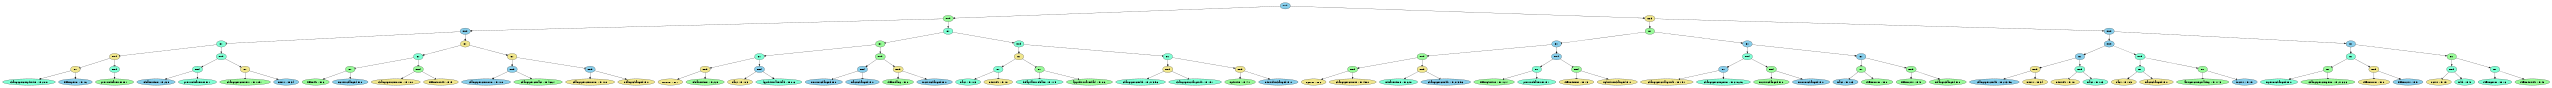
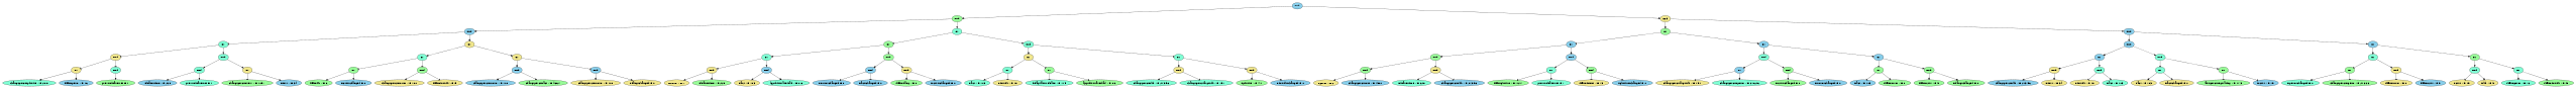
  digraph {
    node [fillcolor=skyblue style=filled]
    edge [arrowhead=normal]
    n1 [height=0.5 label=And width=0.75]
    n2 [fillcolor=palegreen height=0.5 label=And width=0.75]
    n3 [fillcolor=khaki height=0.5 label=And width=0.75]
    n4 [height=0.5 label=And width=0.75]
    n5 [fillcolor=aquamarine height=0.5 label=Or width=0.75]
    n6 [fillcolor=palegreen height=0.5 label=Or width=0.75]
    n7 [height=0.5 label=And width=0.75]
    n8 [fillcolor=aquamarine height=0.5 label=Or width=0.75]
    n9 [fillcolor=khaki height=0.5 label=Or width=0.75]
    n10 [fillcolor=palegreen height=0.5 label=Or width=0.75]
    n11 [fillcolor=aquamarine height=0.5 label=And width=0.75]
    n12 [height=0.5 label=Or width=0.75]
    n13 [height=0.5 label=Or width=0.75]
    n14 [height=0.5 label=And width=0.75]
    n15 [height=0.5 label=Or width=0.75]
    n16 [fillcolor=khaki height=0.5 label=And width=0.75]
    n17 [fillcolor=aquamarine height=0.5 label=And width=0.75]
    n18 [fillcolor=aquamarine height=0.5 label=Or width=0.75]
    n19 [fillcolor=khaki height=0.5 label=Or width=0.75]
    n20 [fillcolor=aquamarine height=0.5 label=Or width=0.75]
    n21 [fillcolor=palegreen height=0.5 label=And width=0.75]
    n22 [fillcolor=khaki height=0.5 label=Or width=0.75]
    n23 [fillcolor=aquamarine height=0.5 label=Or width=0.75]
    n24 [fillcolor=khaki height=0.5 label=Or width=0.75]
    n25 [fillcolor=aquamarine height=0.5 label=And width=0.75]
    n26 [fillcolor=aquamarine height=0.5 label=And width=0.75]
    n27 [fillcolor=khaki height=0.5 label=Or width=0.75]
    n28 [fillcolor=palegreen height=0.5 label=Or width=0.75]
    n29 [fillcolor=palegreen height=0.5 label=And width=0.75]
    n30 [height=0.5 label=And width=0.75]
    n31 [height=0.5 label=And width=0.75]
    n32 [fillcolor=aquamarine height=0.5 label="chang_perc_Apk_size <= 20.8" width=3.4303]
    n33 [height=0.5 label="diff_Nperm <= 16" width=2.1484]
    n34 [fillcolor=palegreen height=0.5 label="prev_release_res = 1" width=2.4012]
    n35 [height=0.5 label="release_time <= 228" width=2.329]
    n36 [fillcolor=aquamarine height=0.5 label="prev_release_res = 1" width=2.4012]
    n37 [fillcolor=palegreen height=0.5 label="chang_perc_Nserv <= 109.1" width=3.1955]
    n38 [height=0.5 label="Nserv <= 34" width=1.5707]
    n39 [fillcolor=palegreen height=0.5 label="diff_Nlib <= 6" width=1.7693]
    n40 [height=0.5 label="Ncust_changed = 0" width=2.2748]
    n41 [fillcolor=khaki height=0.5 label="chang_perc_Nnorm <= 100" width=3.1233]
    n42 [fillcolor=khaki height=0.5 label="diff_min_sdk >= -5" width=2.2929]
    n43 [height=0.5 label="chang_perc_Nnorm <= 100" width=3.1233]
    n44 [fillcolor=palegreen height=0.5 label="chang_perc_Nact <= 466.7" width=3.0692]
    n45 [fillcolor=khaki height=0.5 label="chang_perc_Nnorm <= 100" width=3.1233]
    n46 [fillcolor=khaki height=0.5 label="Ndang_changed = 0" width=2.347]
    n47 [fillcolor=khaki height=0.5 label=And width=0.75]
    n48 [height=0.5 label=And width=0.75]
    n49 [height=0.5 label=And width=0.75]
    n50 [fillcolor=khaki height=0.5 label=And width=0.75]
    n51 [fillcolor=aquamarine height=0.5 label=Or width=0.75]
    n52 [fillcolor=palegreen height=0.5 label=Or width=0.75]
    n53 [fillcolor=khaki height=0.5 label=And width=0.75]
    n54 [fillcolor=khaki height=0.5 label=And width=0.75]
    n55 [fillcolor=khaki height=0.5 label="Nnorm <= 7" width=1.5526]
    n56 [fillcolor=palegreen height=0.5 label="release_time <= 228" width=2.329]
    n57 [fillcolor=khaki height=0.5 label="Nact <= 103" width=1.5707]
    n58 [fillcolor=aquamarine height=0.5 label="app_hist_rate_bad <= 0.6" width=2.9247]
    n59 [height=0.5 label="Nnorm_changed = 0" width=2.3831]
    n60 [height=0.5 label="Nact_changed = 0" width=2.1484]
    n61 [fillcolor=palegreen height=0.5 label="diff_Ndang <= 0" width=2.004]
    n62 [height=0.5 label="Ncust_changed = 0" width=2.2748]
    n63 [fillcolor=aquamarine height=0.5 label="Nact <= 103" width=1.5707]
    n64 [fillcolor=khaki height=0.5 label="min_sdk >= 18" width=1.8415]
    n65 [fillcolor=aquamarine height=0.5 label="delay_last_release <= 115" width=2.9067]
    n66 [fillcolor=palegreen height=0.5 label="app_hist_rate_bad <= 0.6" width=2.9247]
    n67 [fillcolor=aquamarine height=0.5 label="chang_perc_Nlib <= 213.56" width=3.1414]
    n68 [fillcolor=aquamarine height=0.5 label="chang_perc_targ_sdk <= 19.1" width=3.358]
    n69 [fillcolor=palegreen height=0.5 label="Apk_size >= 4.1" width=1.9859]
    n70 [height=0.5 label="min_sdk_changed = 0" width=2.5456]
    n71 [fillcolor=palegreen height=0.5 label=And width=0.75]
    n72 [height=0.5 label=And width=0.75]
    n73 [fillcolor=aquamarine height=0.5 label=And width=0.75]
    n74 [height=0.5 label=Or width=0.75]
    n75 [height=0.5 label=Or width=0.75]
    n76 [fillcolor=aquamarine height=0.5 label=And width=0.75]
    n77 [fillcolor=aquamarine height=0.5 label=Or width=0.75]
    n78 [fillcolor=palegreen height=0.5 label=Or width=0.75]
    n79 [fillcolor=palegreen height=0.5 label=And width=0.75]
    n80 [fillcolor=khaki height=0.5 label=And width=0.75]
    n81 [fillcolor=aquamarine height=0.5 label=Or width=0.75]
    n82 [fillcolor=palegreen height=0.5 label=And width=0.75]
    n83 [height=0.5 label=Or width=0.75]
    n84 [fillcolor=palegreen height=0.5 label=And width=0.75]
    n85 [fillcolor=palegreen height=0.5 label=Or width=0.75]
    n86 [fillcolor=palegreen height=0.5 label=And width=0.75]
    n87 [fillcolor=khaki height=0.5 label="Nperm >= 2" width=1.5526]
-   n88 [fillcolor=khaki height=0.5 label="chang_perc_note <= 7500" width=2.9608]
+   n88 [height=0.5 label="chang_perc_note <= 7500" width=2.9608]
    n89 [fillcolor=aquamarine height=0.5 label="release_time <= 228" width=2.329]
    n90 [height=0.5 label="chang_perc_Nlib <= 213.56" width=3.1414]
    n91 [fillcolor=palegreen height=0.5 label="diff_Apk_size >= -12.7" width=2.69]
    n92 [fillcolor=aquamarine height=0.5 label="prev_release_res = 1" width=2.4012]
    n93 [fillcolor=khaki height=0.5 label="diff_Nintent <= 13" width=2.1845]
-   n94 [fillcolor=khaki height=0.5 label="Apk_size_changed = 0" width=2.6359]
+   n94 [height=0.5 label="Apk_size_changed = 0" width=2.6359]
    n95 [fillcolor=khaki height=0.5 label="chang_perc_targ_sdk <= 19.1" width=3.358]
    n96 [fillcolor=aquamarine height=0.5 label="chang_perc_Nperm <= 216.26" width=3.4122]
    n97 [fillcolor=palegreen height=0.5 label="Ncust_changed = 0" width=2.2748]
    n98 [height=0.5 label="Nnorm_changed = 0" width=2.3831]
    n99 [height=0.5 label="Nact <= 103" width=1.5707]
    n100 [fillcolor=palegreen height=0.5 label="diff_Nnorm <= 0" width=2.0401]
    n101 [fillcolor=palegreen height=0.5 label="diff_Ncust <= 9" width=1.9318]
    n102 [fillcolor=palegreen height=0.5 label="Ndang_changed = 0" width=2.347]
    n103 [fillcolor=khaki height=0.5 label=And width=0.75]
    n104 [fillcolor=aquamarine height=0.5 label=And width=0.75]
    n105 [fillcolor=aquamarine height=0.5 label=Or width=0.75]
    n106 [fillcolor=palegreen height=0.5 label=Or width=0.75]
    n107 [fillcolor=palegreen height=0.5 label=Or width=0.75]
    n108 [fillcolor=khaki height=0.5 label=And width=0.75]
    n109 [fillcolor=aquamarine height=0.5 label=And width=0.75]
    n110 [fillcolor=aquamarine height=0.5 label=Or width=0.75]
    n111 [height=0.5 label="chang_perc_Nlib <= 213.56" width=3.1414]
    n112 [fillcolor=khaki height=0.5 label="Nserv <= 34" width=1.5707]
    n113 [fillcolor=khaki height=0.5 label="min_sdk >= 18" width=1.8415]
    n114 [fillcolor=aquamarine height=0.5 label="Nact <= 103" width=1.5707]
    n115 [fillcolor=khaki height=0.5 label="Nact <= 103" width=1.5707]
    n116 [fillcolor=khaki height=0.5 label="Nact_changed = 0" width=2.1484]
    n117 [fillcolor=palegreen height=0.5 label="last_perc_neg_rating <= 17.3" width=3.2678]
    n118 [height=0.5 label="Ncust <= 19" width=1.5707]
    n119 [fillcolor=aquamarine height=0.5 label="Nperm_changed = 0" width=2.3651]
    n120 [fillcolor=palegreen height=0.5 label="chang_perc_Nperm <= 216.26" width=3.4122]
    n121 [fillcolor=khaki height=0.5 label="diff_Nnorm <= 0" width=2.0401]
    n122 [height=0.5 label="diff_Ncust <= 9" width=1.9318]
    n123 [fillcolor=khaki height=0.5 label="Ncust <= 19" width=1.5707]
-   n124 [fillcolor=aquamarine height=0.5 label="Nlib <= 9" width=1.2818]
+   n124 [fillcolor=khaki height=0.5 label="Nlib <= 9" width=1.2818]
    n125 [fillcolor=aquamarine height=0.5 label="diff_Nperm <= 16" width=2.1484]
    n126 [fillcolor=palegreen height=0.5 label="diff_min_sdk >= -5" width=2.2929]
    n1 -> n2 [arrowhead=diamond]
    n1 -> n3 [arrowhead=diamond]
    n2 -> n4 [arrowhead=diamond]
    n2 -> n5
    n3 -> n6 [arrowhead=diamond]
    n3 -> n7
    n4 -> n8 [arrowhead=tee]
    n4 -> n9 [arrowhead=diamond]
    n5 -> n10 [arrowhead=tee]
    n5 -> n11
    n6 -> n12 [arrowhead=tee]
    n6 -> n13 [arrowhead=diamond]
    n7 -> n14
    n7 -> n15
    n8 -> n16 [arrowhead=tee]
    n8 -> n17
    n9 -> n18 [arrowhead=diamond]
    n9 -> n19 [arrowhead=diamond]
    n10 -> n20 [arrowhead=diamond]
    n10 -> n21
    n11 -> n22 [arrowhead=diamond]
    n11 -> n23 [arrowhead=tee]
    n12 -> n71 [arrowhead=diamond]
    n12 -> n72 [arrowhead=diamond]
    n13 -> n73
    n13 -> n74 [arrowhead=diamond]
    n14 -> n75 [arrowhead=diamond]
    n14 -> n76
    n15 -> n77 [arrowhead=diamond]
    n15 -> n78
    n16 -> n24 [arrowhead=tee]
    n16 -> n25 [arrowhead=tee]
    n17 -> n26
    n17 -> n27
    n18 -> n28 [arrowhead=tee]
    n18 -> n29 [arrowhead=tee]
    n19 -> n30 [arrowhead=diamond]
    n19 -> n31 [arrowhead=tee]
    n20 -> n47
    n20 -> n48
    n21 -> n49 [arrowhead=diamond]
    n21 -> n50
    n22 -> n51
    n22 -> n52 [arrowhead=tee]
    n23 -> n53 [arrowhead=diamond]
    n23 -> n54
    n24 -> n32 [arrowhead=diamond]
    n24 -> n33 [arrowhead=diamond]
    n25 -> n34
    n26 -> n35
    n26 -> n36
    n27 -> n37 [arrowhead=tee]
    n27 -> n38
    n28 -> n39
    n28 -> n40
    n29 -> n41
    n29 -> n42 [arrowhead=tee]
    n30 -> n43 [arrowhead=diamond]
    n30 -> n44
    n31 -> n45 [arrowhead=diamond]
    n31 -> n46
    n47 -> n55
    n47 -> n56 [arrowhead=diamond]
    n48 -> n57
    n48 -> n58 [arrowhead=diamond]
    n49 -> n59 [arrowhead=tee]
    n49 -> n60 [arrowhead=tee]
    n50 -> n61 [arrowhead=diamond]
    n50 -> n62
    n51 -> n63
    n51 -> n64 [arrowhead=tee]
    n52 -> n65 [arrowhead=tee]
    n52 -> n66 [arrowhead=tee]
    n53 -> n67
    n53 -> n68 [arrowhead=tee]
    n54 -> n69 [arrowhead=diamond]
    n54 -> n70
    n71 -> n79 [arrowhead=diamond]
    n71 -> n80 [arrowhead=tee]
    n72 -> n81
    n72 -> n82 [arrowhead=tee]
    n73 -> n83 [arrowhead=diamond]
    n73 -> n84
    n74 -> n85 [arrowhead=tee]
    n74 -> n86
    n75 -> n103 [arrowhead=diamond]
    n75 -> n104
    n76 -> n105 [arrowhead=tee]
    n76 -> n106
    n77 -> n107 [arrowhead=tee]
    n77 -> n108
    n78 -> n109
    n78 -> n110
    n79 -> n87
    n79 -> n88
    n80 -> n89
    n80 -> n90 [arrowhead=tee]
    n81 -> n91 [arrowhead=tee]
    n81 -> n92
    n82 -> n93 [arrowhead=tee]
    n82 -> n94
    n83 -> n95 [arrowhead=tee]
    n83 -> n96 [arrowhead=diamond]
    n84 -> n97
    n84 -> n98
    n85 -> n99 [arrowhead=tee]
    n85 -> n100
    n86 -> n101 [arrowhead=diamond]
    n86 -> n102 [arrowhead=diamond]
    n103 -> n111
    n103 -> n112 [arrowhead=diamond]
    n104 -> n113 [arrowhead=tee]
    n104 -> n114
    n105 -> n115 [arrowhead=diamond]
    n105 -> n116
    n106 -> n117 [arrowhead=tee]
    n106 -> n118 [arrowhead=tee]
    n107 -> n119 [arrowhead=diamond]
    n107 -> n120 [arrowhead=tee]
    n108 -> n121 [arrowhead=tee]
    n108 -> n122 [arrowhead=diamond]
    n109 -> n123 [arrowhead=tee]
    n109 -> n124 [arrowhead=diamond]
    n110 -> n125 [arrowhead=diamond]
    n110 -> n126
  }
